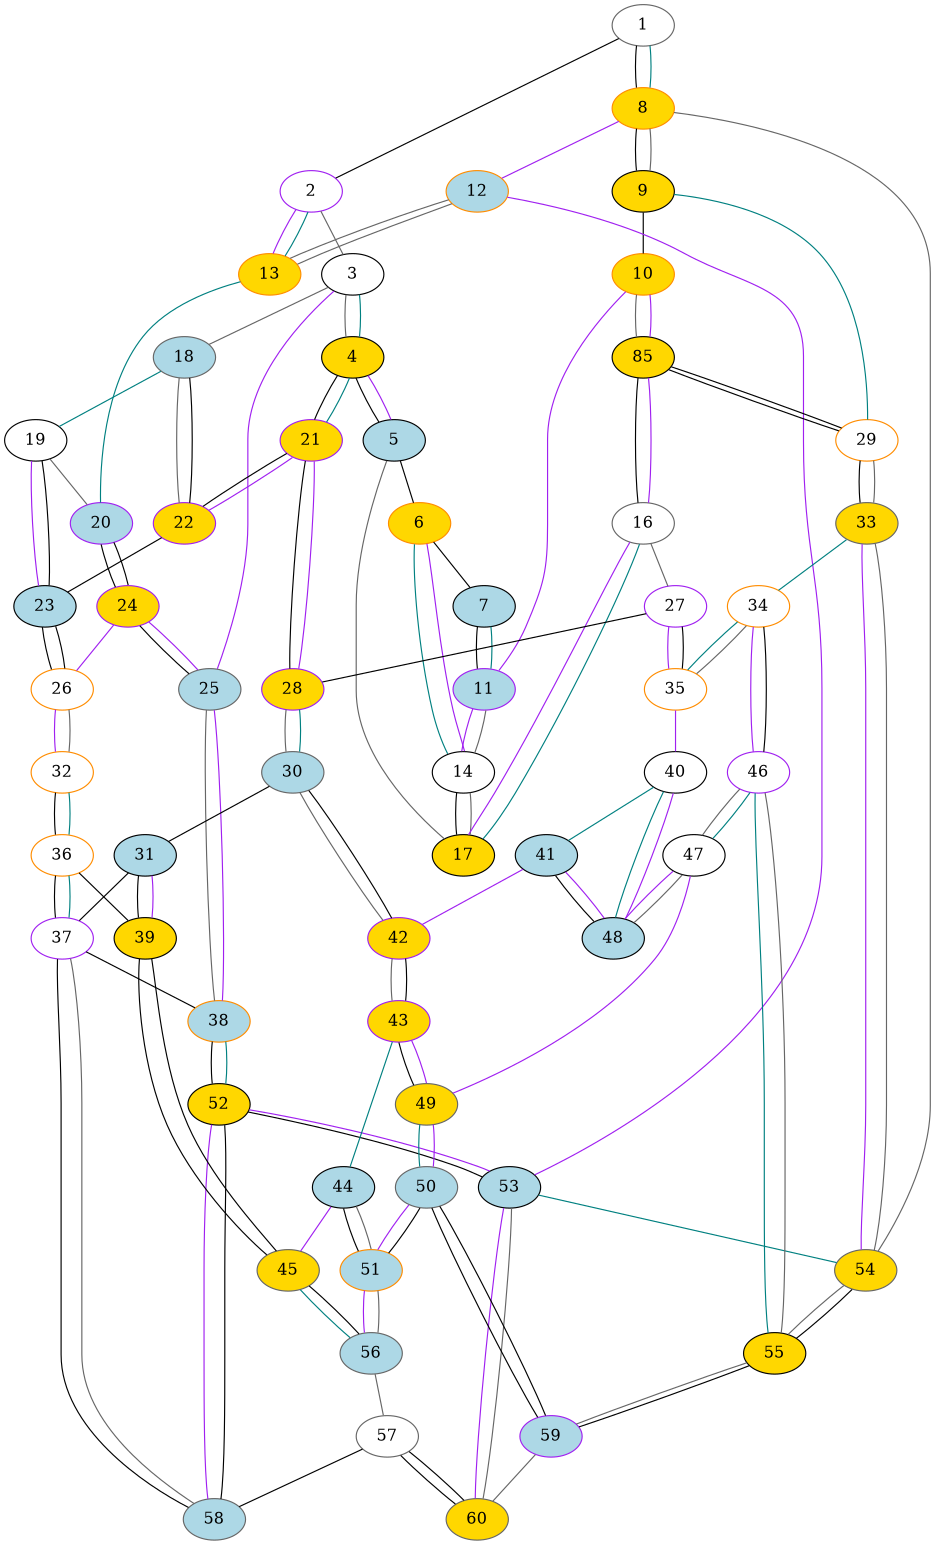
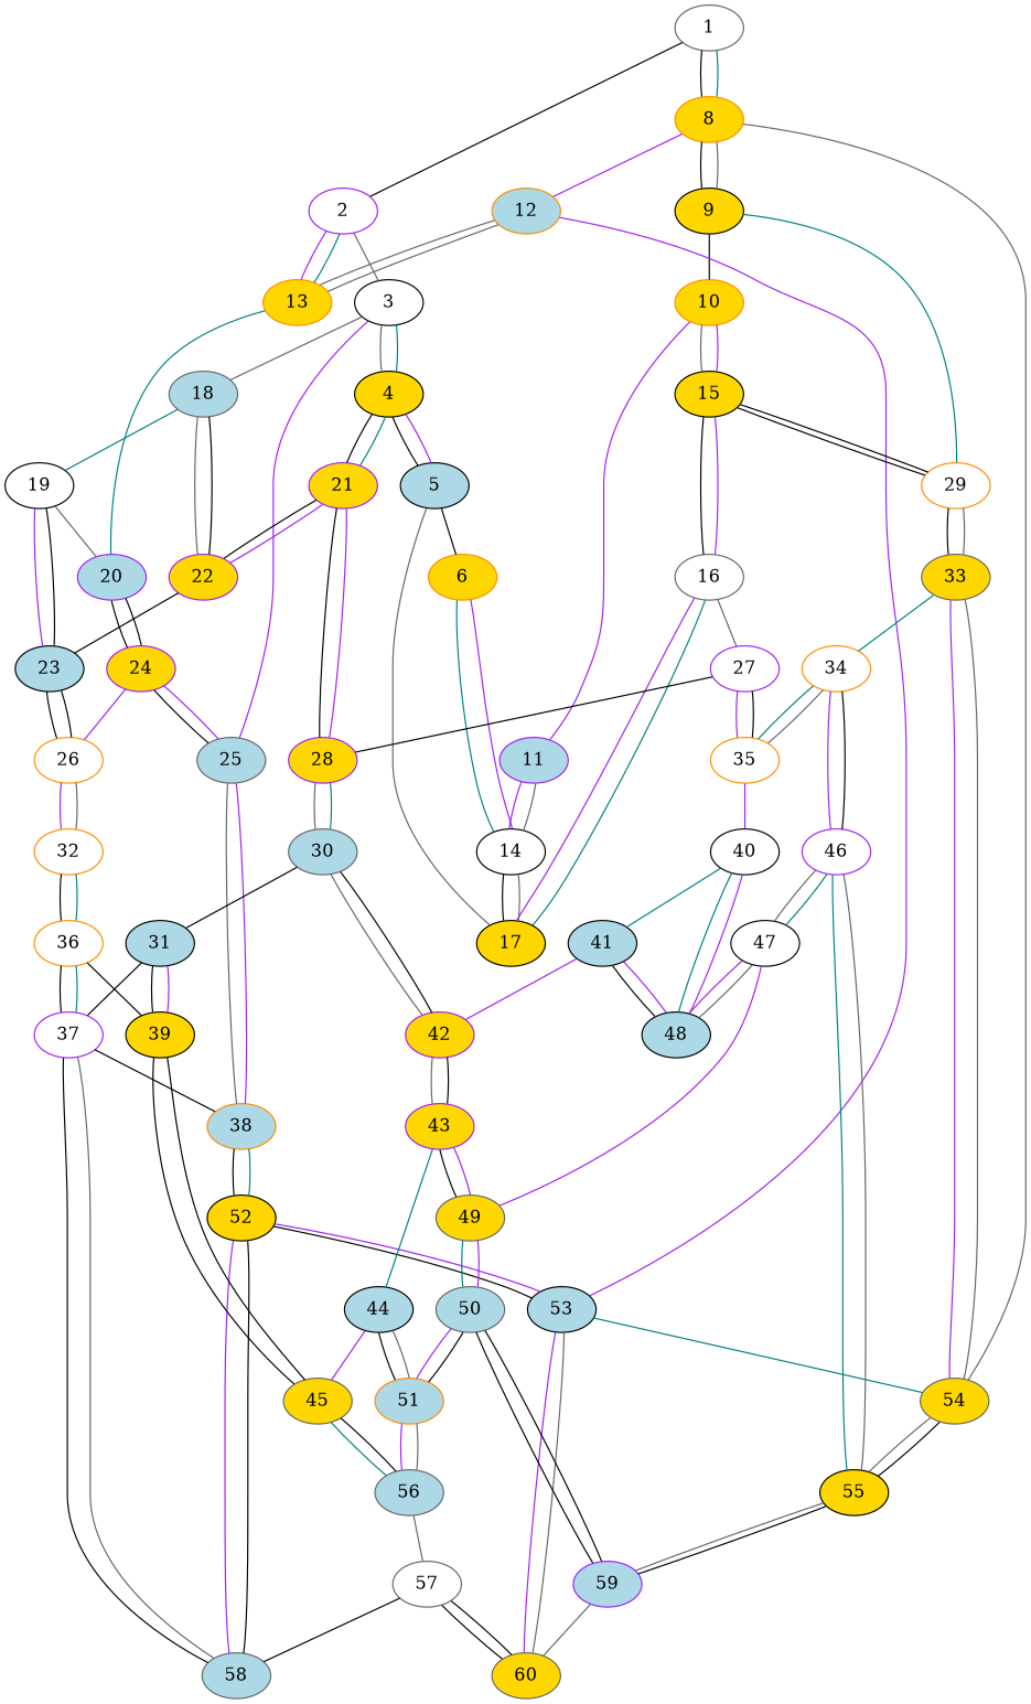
  graph {
    node [color=black fillcolor=gold style=filled]
    edge [color=black]
    1 [color=gray40 fillcolor=white]
    2 [color=purple fillcolor=white]
    8 [color=darkorange]
    3 [fillcolor=white]
    13 [color=darkorange]
    9
    12 [color=darkorange fillcolor=lightblue]
    54 [color=gray40]
    4
    18 [color=gray40 fillcolor=lightblue]
    25 [color=gray40 fillcolor=lightblue]
    20 [color=purple fillcolor=lightblue]
    5 [fillcolor=lightblue]
    21 [color=purple]
    19 [fillcolor=white]
    22 [color=purple]
    6 [color=darkorange]
    17
    28 [color=purple]
-   7 [fillcolor=lightblue]
    14 [fillcolor=white]
    11 [color=purple fillcolor=lightblue]
    10 [color=darkorange]
    29 [color=darkorange fillcolor=white]
    53 [fillcolor=lightblue]
    55
-   15 [label=85]
+   15
    33 [color=gray40]
    16 [color=gray40 fillcolor=white]
    38 [color=darkorange fillcolor=lightblue]
    60 [color=gray40]
    24 [color=purple]
    27 [color=purple fillcolor=white]
    35 [color=darkorange fillcolor=white]
    23 [fillcolor=lightblue]
    26 [color=darkorange fillcolor=white]
    30 [color=gray40 fillcolor=lightblue]
    32 [color=darkorange fillcolor=white]
    52
    36 [color=darkorange fillcolor=white]
    40 [fillcolor=white]
    31 [fillcolor=lightblue]
    42 [color=purple]
    34 [color=darkorange fillcolor=white]
    39
    37 [color=purple fillcolor=white]
    43 [color=purple]
    45 [color=gray40]
    46 [color=purple fillcolor=white]
    47 [fillcolor=white]
    41 [fillcolor=lightblue]
    48 [fillcolor=lightblue]
    58 [color=gray40 fillcolor=lightblue]
    56 [color=gray40 fillcolor=lightblue]
    44 [fillcolor=lightblue]
    49 [color=gray40]
    51 [color=darkorange fillcolor=lightblue]
    50 [color=gray40 fillcolor=lightblue]
    57 [color=gray40 fillcolor=white]
    59 [color=purple fillcolor=lightblue]
    1 -- 2
    1 -- 8
    1 -- 8 [color=teal]
    2 -- 3 [color=gray40]
    2 -- 13 [color=purple]
    2 -- 13 [color=teal]
    8 -- 9
    8 -- 9 [color=gray40]
    8 -- 12 [color=purple]
    8 -- 54 [color=gray40]
    3 -- 4 [color=gray40]
    3 -- 4 [color=teal]
    3 -- 18 [color=gray40]
    3 -- 25 [color=purple]
    13 -- 20 [color=teal]
    9 -- 10
    9 -- 29 [color=teal]
    12 -- 13 [color=gray40]
    12 -- 13 [color=gray40]
    12 -- 53 [color=purple]
    54 -- 55 [color=gray40]
    54 -- 55
    4 -- 5
    4 -- 5 [color=purple]
    4 -- 21
    4 -- 21 [color=teal]
    18 -- 19 [color=teal]
    18 -- 22 [color=gray40]
    18 -- 22
    25 -- 38 [color=gray40]
    25 -- 38 [color=purple]
    20 -- 24
    20 -- 24
    5 -- 6
    5 -- 17 [color=gray40]
    21 -- 22
    21 -- 22 [color=purple]
    21 -- 28
    21 -- 28 [color=purple]
    19 -- 20 [color=gray40]
    19 -- 23 [color=purple]
    19 -- 23
    22 -- 23
-   6 -- 7
    6 -- 14 [color=teal]
    6 -- 14 [color=purple]
    28 -- 30 [color=gray40]
    28 -- 30 [color=teal]
-   7 -- 11
-   7 -- 11 [color=teal]
    14 -- 17
    14 -- 17 [color=gray40]
    11 -- 14 [color=purple]
    11 -- 14 [color=gray40]
    10 -- 11 [color=purple]
    10 -- 15 [color=gray40]
    10 -- 15 [color=purple]
    29 -- 33
    29 -- 33 [color=gray40]
    53 -- 54 [color=teal]
    53 -- 60 [color=purple]
    53 -- 60 [color=gray40]
    55 -- 59 [color=gray40]
    55 -- 59
    15 -- 29
    15 -- 29
    15 -- 16
    15 -- 16 [color=purple]
    33 -- 54 [color=purple]
    33 -- 54 [color=gray40]
    33 -- 34 [color=teal]
    16 -- 17 [color=purple]
    16 -- 17 [color=teal]
    16 -- 27 [color=gray40]
    38 -- 52
    38 -- 52 [color=teal]
    24 -- 25
    24 -- 25 [color=purple]
    24 -- 26 [color=purple]
    27 -- 28
    27 -- 35 [color=purple]
    27 -- 35
    35 -- 40 [color=purple]
    23 -- 26
    23 -- 26
    26 -- 32 [color=purple]
    26 -- 32 [color=gray40]
    30 -- 31
    30 -- 42 [color=gray40]
    30 -- 42
    32 -- 36
    32 -- 36 [color=teal]
    52 -- 53
    52 -- 53 [color=purple]
    52 -- 58 [color=purple]
    52 -- 58
    36 -- 39
    36 -- 37
    36 -- 37 [color=teal]
    40 -- 41 [color=teal]
    40 -- 48 [color=teal]
    40 -- 48 [color=purple]
    31 -- 39
    31 -- 39 [color=purple]
    31 -- 37
    42 -- 43 [color=gray40]
    42 -- 43
    34 -- 35 [color=teal]
    34 -- 35 [color=gray40]
    34 -- 46 [color=purple]
    34 -- 46
    39 -- 45
    39 -- 45
    37 -- 38
    37 -- 58
    37 -- 58 [color=gray40]
    43 -- 44 [color=teal]
    43 -- 49
    43 -- 49 [color=purple]
    45 -- 56 [color=teal]
    45 -- 56
    46 -- 55 [color=teal]
    46 -- 55 [color=gray40]
    46 -- 47 [color=gray40]
    46 -- 47 [color=teal]
    47 -- 48 [color=purple]
    47 -- 48 [color=gray40]
    47 -- 49 [color=purple]
    41 -- 42 [color=purple]
    41 -- 48
    41 -- 48 [color=purple]
    56 -- 57 [color=gray40]
    44 -- 45 [color=purple]
    44 -- 51
    44 -- 51 [color=gray40]
    49 -- 50 [color=teal]
    49 -- 50 [color=purple]
    51 -- 56 [color=purple]
    51 -- 56 [color=gray40]
    50 -- 51 [color=purple]
    50 -- 51
    50 -- 59
    50 -- 59
    57 -- 60
    57 -- 60
    57 -- 58
    59 -- 60 [color=gray40]
  }
